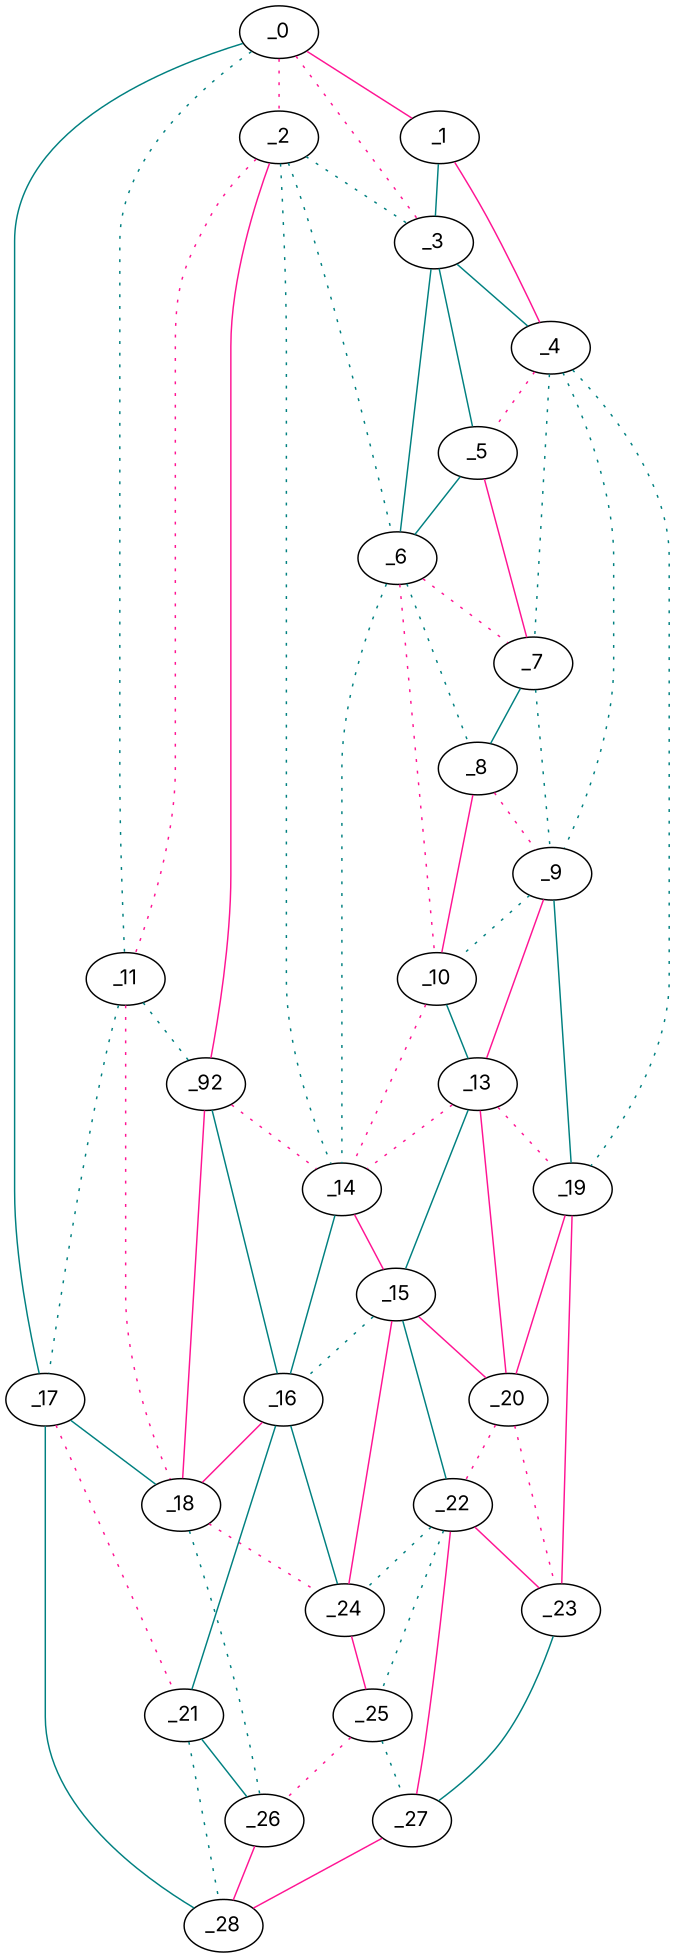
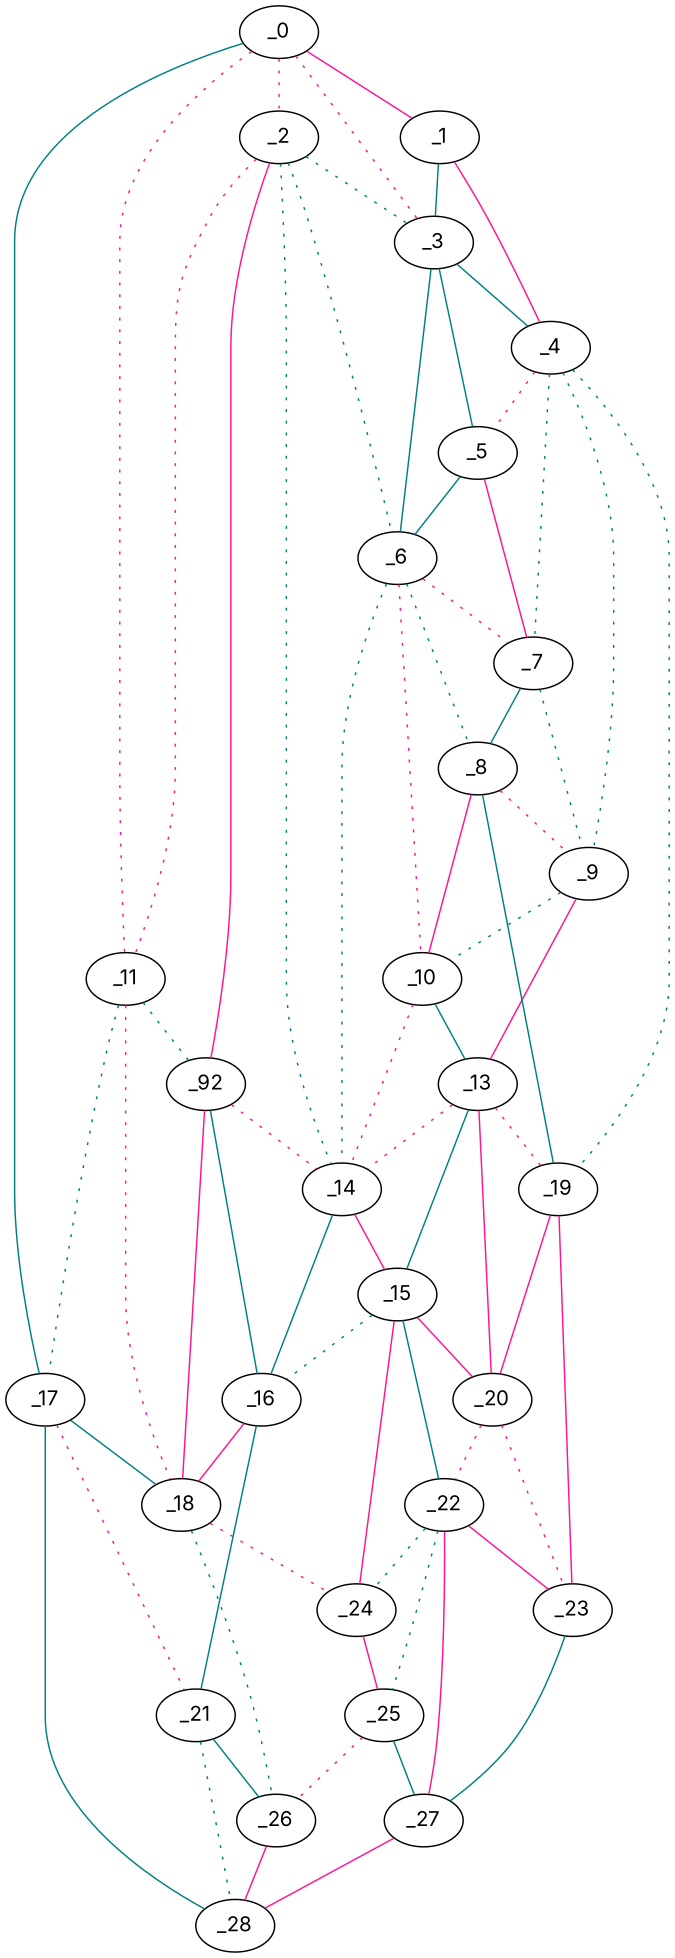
  graph {
    fontname=Inter
    node [fontname=Inter x=76 y=30]
    edge [color=deeppink fontname=Inter style=solid valence=2]
    _0 [x=5 y=83]
    _1 [x=24 y=23]
    _2 [x=30 y=87]
    _3 [x=33]
    _11 [x=63 y=99]
    _17 [x=96 y=119]
    _4 [x=38 y=12]
    _6 [x=48 y=31]
    n9 [label=_92 x=74 y=84]
    _14 [y=71]
    _5 [x=41 y=28]
    _18 [x=97 y=91]
    _21 [x=102 y=96]
    _28 [x=125 y=93]
    _7 [x=50 y=21]
    _9 [x=61 y=20]
    _19 [x=98 y=18]
    _8 [x=52 y=24]
    _10 [x=61]
    _16 [x=89 y=84]
    _15 [x=87 y=68]
    _24 [x=108 y=62]
    _26 [x=122 y=81]
    _13 [y=33]
    _20 [x=101 y=39]
    _23 [x=105 y=22]
    _22 [x=104 y=47]
    _27 [x=124 y=69]
    _25 [x=117 y=67]
    _0 -- _1 [valence=1]
    _0 -- _2 [style=dotted]
    _0 -- _3 [style=dotted]
-   _0 -- _11 [color=teal style=dotted valence=1]
+   _0 -- _11 [style=dotted valence=1]
    _0 -- _17 [color=teal valence=1]
    _1 -- _3 [color=teal]
    _1 -- _4 [valence=1]
    _2 -- _3 [color=teal style=dotted]
    _2 -- _11 [style=dotted]
    _2 -- _6 [color=teal style=dotted]
    _2 -- n9
    _2 -- _14 [color=teal style=dotted]
    _3 -- _4 [color=teal]
    _3 -- _6 [color=teal valence=1]
    _3 -- _5 [color=teal valence=1]
    _11 -- _17 [color=teal style=dotted]
    _11 -- n9 [color=teal style=dotted]
    _11 -- _18 [style=dotted]
    _17 -- _18 [color=teal valence=1]
    _17 -- _21 [style=dotted valence=1]
    _17 -- _28 [color=teal valence=1]
    _4 -- _5 [style=dotted valence=1]
    _4 -- _7 [color=teal style=dotted valence=1]
    _4 -- _9 [color=teal style=dotted]
    _4 -- _19 [color=teal style=dotted valence=1]
    _6 -- _14 [color=teal style=dotted valence=1]
    _6 -- _7 [style=dotted valence=1]
    _6 -- _8 [color=teal style=dotted]
    _6 -- _10 [style=dotted]
    n9 -- _14 [style=dotted valence=1]
    n9 -- _18
    n9 -- _16 [color=teal]
    _14 -- _16 [color=teal]
    _14 -- _15 [valence=1]
    _5 -- _6 [color=teal]
    _5 -- _7
    _18 -- _24 [style=dotted]
    _18 -- _26 [color=teal style=dotted valence=1]
    _21 -- _28 [color=teal style=dotted valence=1]
    _21 -- _26 [color=teal]
    _7 -- _9 [color=teal style=dotted valence=1]
    _7 -- _8 [color=teal]
-   _9 -- _19 [color=teal]
+   _8 -- _19 [color=teal]
    _9 -- _10 [color=teal style=dotted valence=1]
    _9 -- _13
    _19 -- _20
    _19 -- _23 [valence=1]
    _8 -- _9 [style=dotted]
    _8 -- _10
    _10 -- _14 [style=dotted]
    _10 -- _13 [color=teal]
    _16 -- _18
    _16 -- _21 [color=teal]
-   _16 -- _24 [color=teal valence=1]
    _15 -- _16 [color=teal style=dotted]
    _15 -- _24
    _15 -- _20
    _15 -- _22 [color=teal]
    _24 -- _25
    _26 -- _28 [valence=1]
    _13 -- _14 [style=dotted]
    _13 -- _19 [style=dotted]
    _13 -- _15 [color=teal valence=1]
    _13 -- _20 [valence=1]
    _20 -- _23 [style=dotted valence=1]
    _20 -- _22 [style=dotted valence=1]
    _23 -- _27 [color=teal valence=1]
    _22 -- _24 [color=teal style=dotted]
    _22 -- _23 [valence=1]
    _22 -- _27
    _22 -- _25 [color=teal style=dotted]
    _27 -- _28 [valence=1]
    _25 -- _26 [style=dotted]
-   _25 -- _27 [color=teal style=dotted valence=1]
+   _25 -- _27 [color=teal valence=1]
  }
